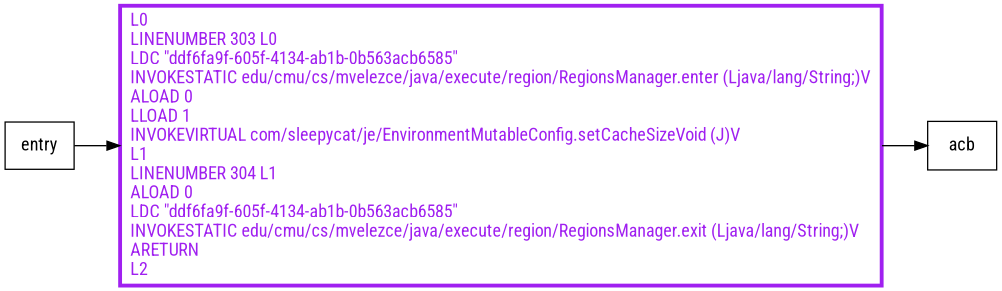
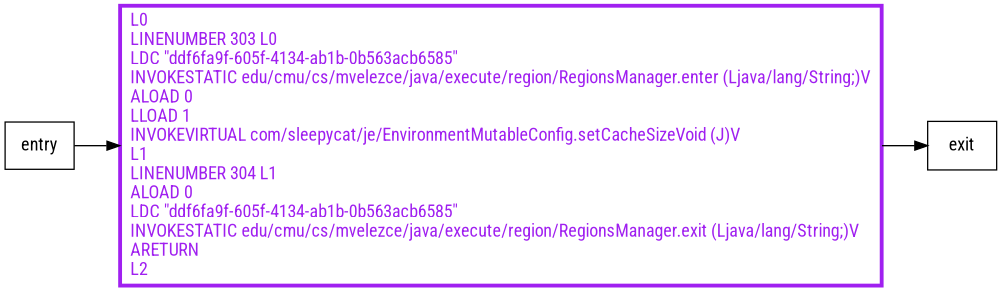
  digraph {
    rankdir=LR
    fontname="Roboto Condensed"
    node [shape=record fontname="Roboto Condensed"]
    edge [fontname="Roboto Condensed"]
    n1 [color=purple fontcolor=purple label="L0\lLINENUMBER 303 L0\lLDC \"ddf6fa9f-605f-4134-ab1b-0b563acb6585\"\lINVOKESTATIC edu/cmu/cs/mvelezce/java/execute/region/RegionsManager.enter (Ljava/lang/String;)V\lALOAD 0\lLLOAD 1\lINVOKEVIRTUAL com/sleepycat/je/EnvironmentMutableConfig.setCacheSizeVoid (J)V\lL1\lLINENUMBER 304 L1\lALOAD 0\lLDC \"ddf6fa9f-605f-4134-ab1b-0b563acb6585\"\lINVOKESTATIC edu/cmu/cs/mvelezce/java/execute/region/RegionsManager.exit (Ljava/lang/String;)V\lARETURN\lL2\l" penwidth=3]
-   exit [label=acb]
+   exit
    entry
    n1 -> exit
    entry -> n1
  }
